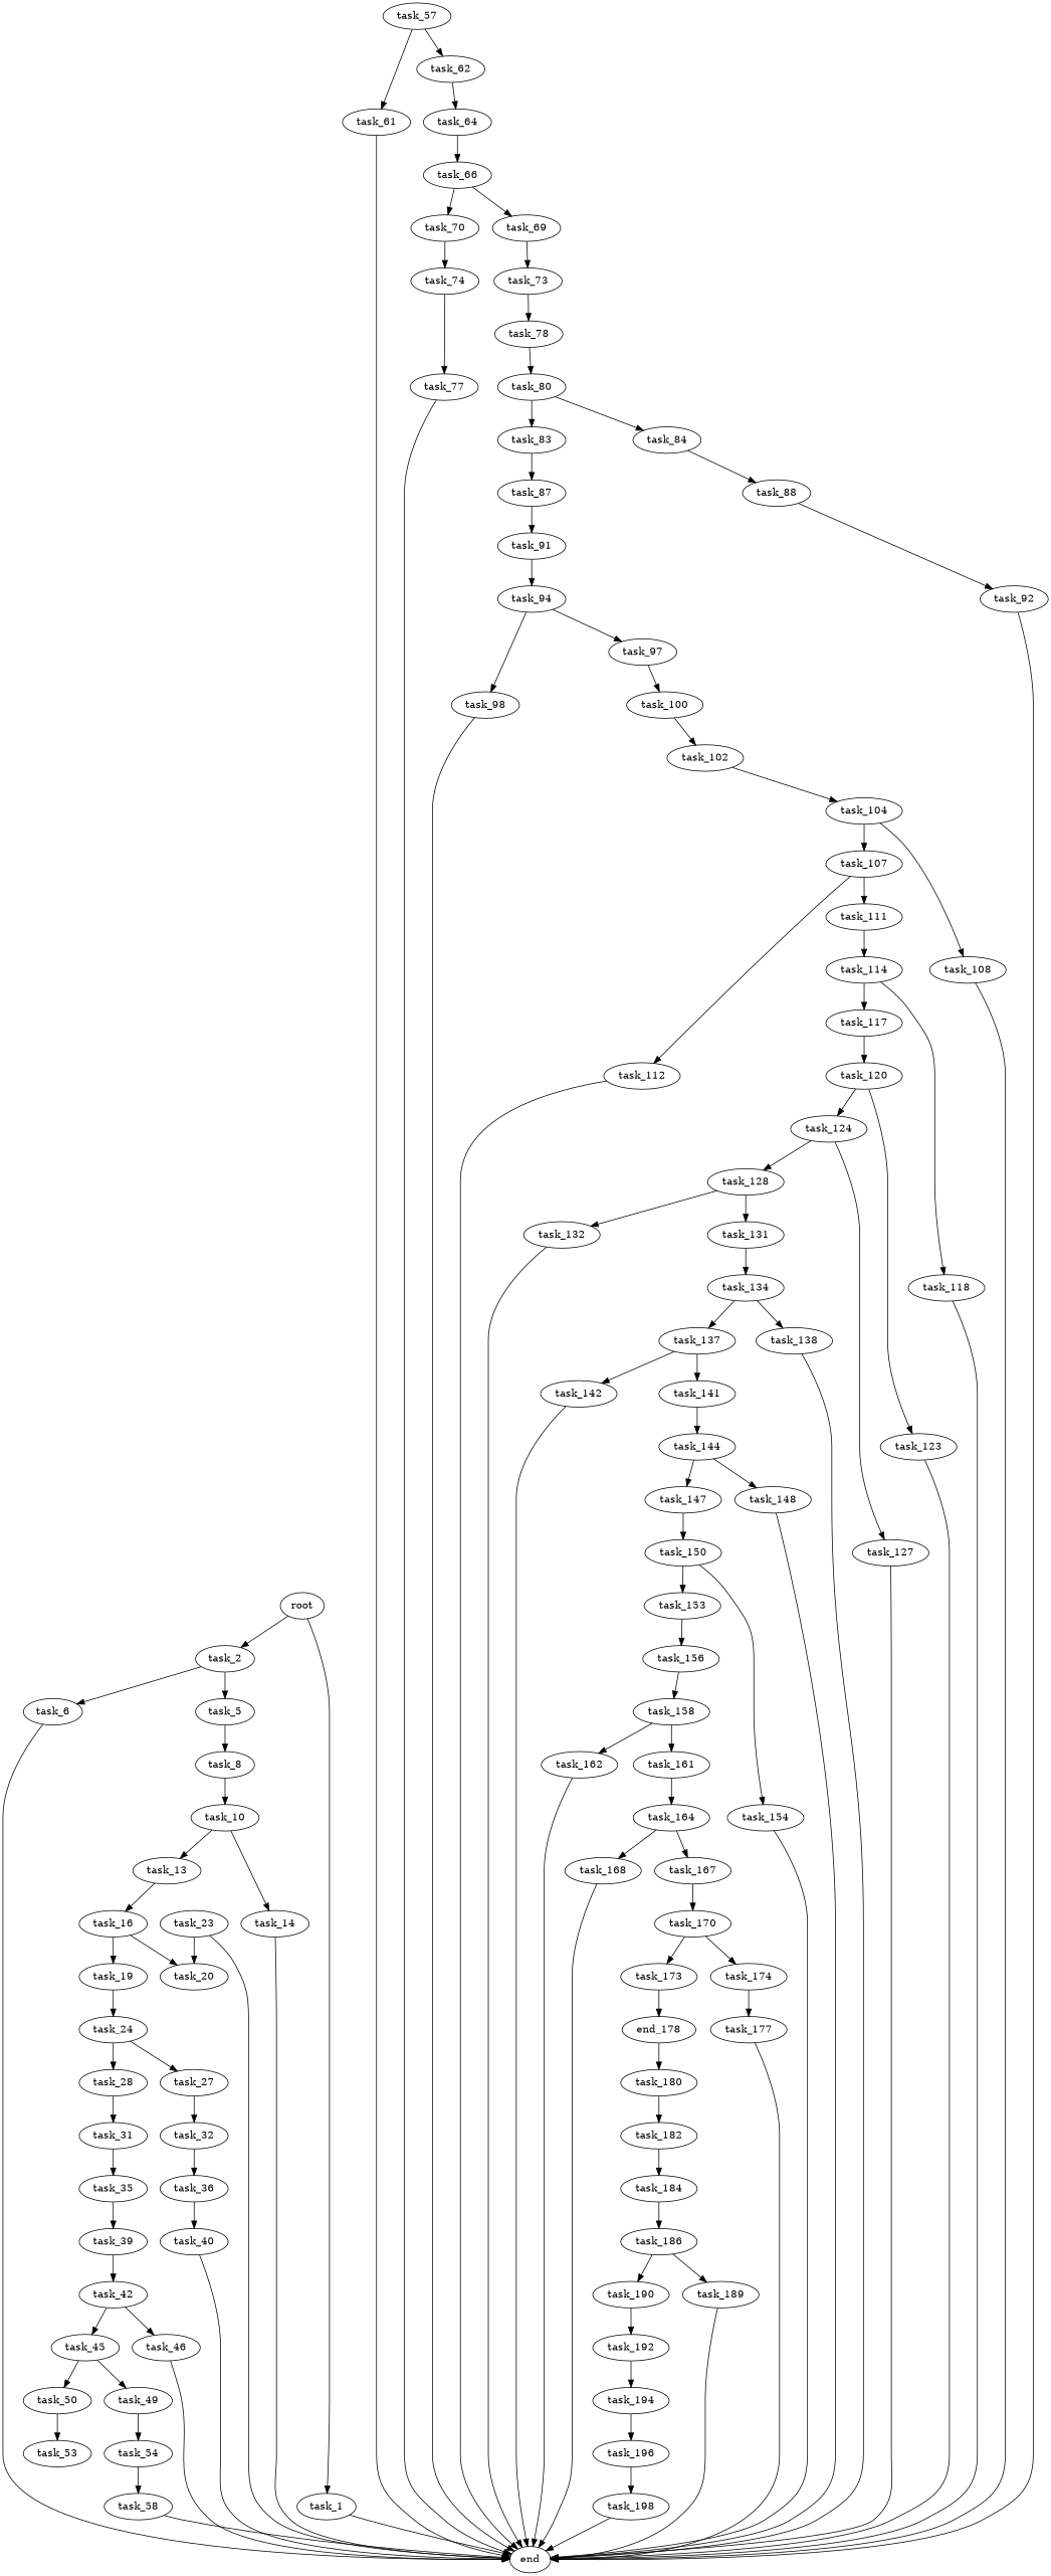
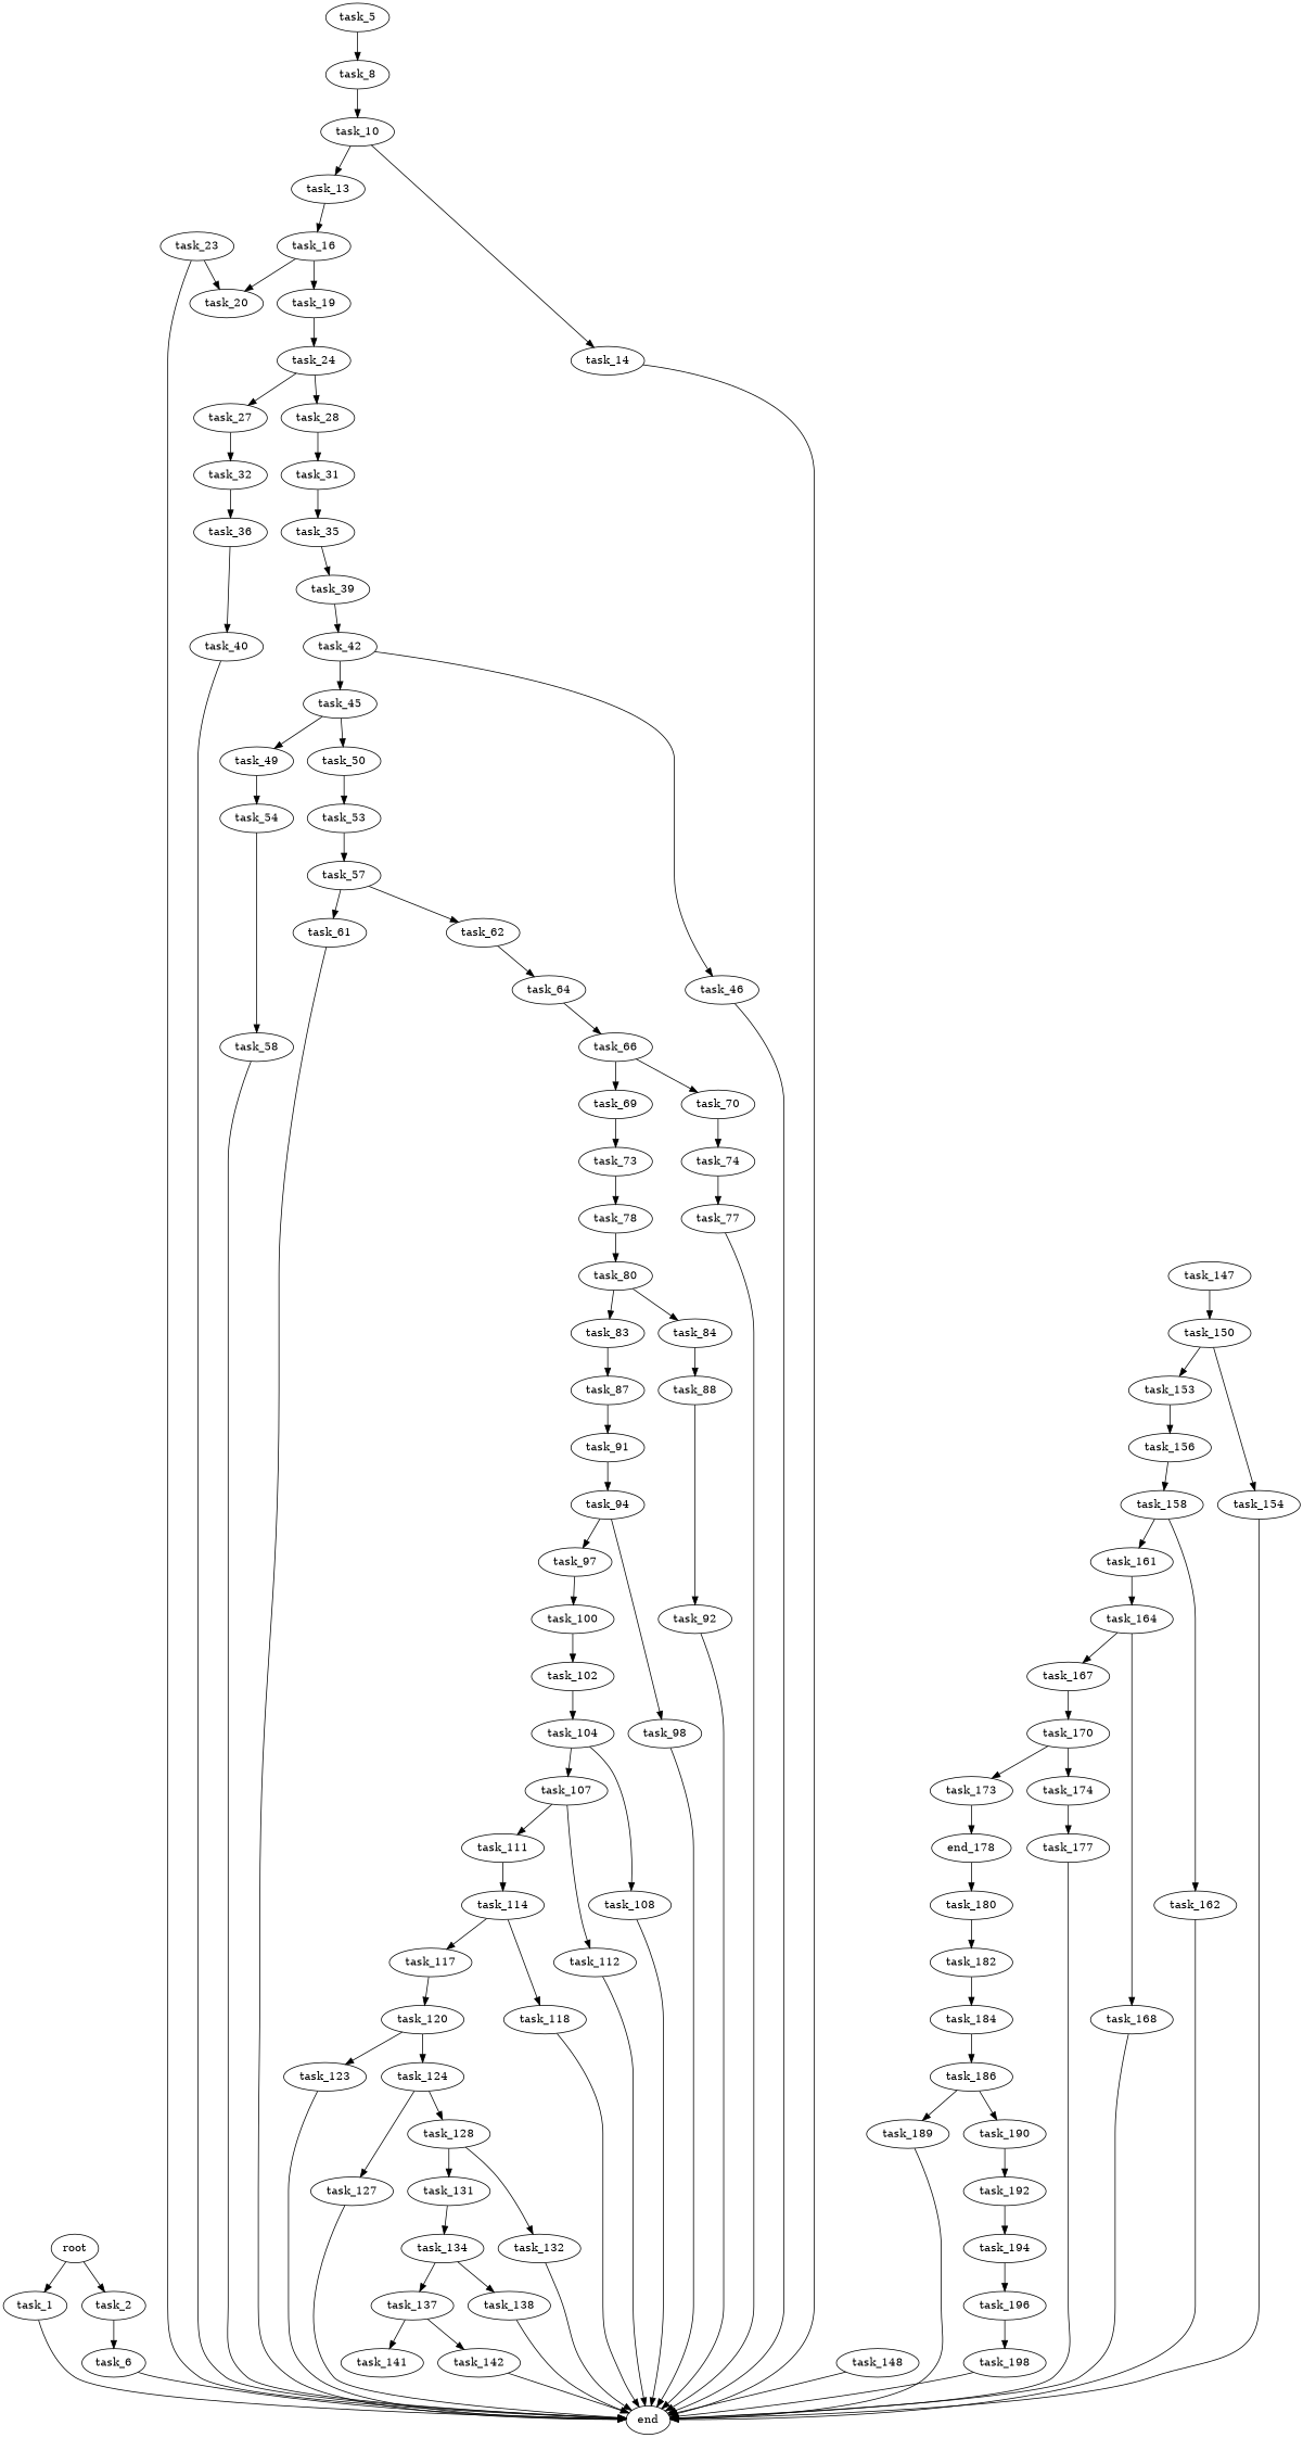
  digraph {
    root
    task_1
    task_2
    end
    task_5
    task_6
    task_8
    task_10
    task_13
    task_14
    task_16
    task_19
    task_20
    task_24
    task_27
    task_28
    task_23
    task_32
    task_31
    task_36
    task_35
    task_39
    task_40
    task_42
    task_45
    task_46
    task_49
    task_50
    task_54
    task_53
    task_58
    task_57
    task_61
    task_62
    task_64
    task_66
    task_69
    task_70
    task_73
    task_74
    task_78
    task_77
    task_80
    task_83
    task_84
    task_87
    task_88
    task_91
    task_92
    task_94
    task_97
    task_98
    task_100
    task_102
    task_104
    task_107
    task_108
    task_111
    task_112
    task_114
    task_117
    task_118
    task_120
    task_123
    task_124
    task_127
    task_128
    task_131
    task_132
    task_134
    task_137
    task_138
    task_141
    task_142
-   task_144
    task_147
    task_148
    task_150
    task_153
    task_154
    task_156
    task_158
    task_161
    task_162
    task_164
    task_167
    task_168
    task_170
    task_173
    task_174
    n91 [label=end_178]
    task_177
    task_180
    task_182
    task_184
    task_186
    task_189
    task_190
    task_192
    task_194
    task_196
    task_198
    root -> task_1
    root -> task_2
    task_1 -> end
-   task_2 -> task_5
    task_2 -> task_6
    task_5 -> task_8
    task_6 -> end
    task_8 -> task_10
    task_10 -> task_13
    task_10 -> task_14
    task_13 -> task_16
    task_14 -> end
    task_16 -> task_19
    task_16 -> task_20
    task_19 -> task_24
    task_24 -> task_27
    task_24 -> task_28
    task_27 -> task_32
    task_28 -> task_31
    task_23 -> end
    task_23 -> task_20
    task_32 -> task_36
    task_31 -> task_35
    task_36 -> task_40
    task_35 -> task_39
    task_39 -> task_42
    task_40 -> end
    task_42 -> task_45
    task_42 -> task_46
    task_45 -> task_49
    task_45 -> task_50
    task_46 -> end
    task_49 -> task_54
    task_50 -> task_53
    task_54 -> task_58
+   task_53 -> task_57
    task_58 -> end
    task_57 -> task_61
    task_57 -> task_62
    task_61 -> end
    task_62 -> task_64
    task_64 -> task_66
    task_66 -> task_69
    task_66 -> task_70
    task_69 -> task_73
    task_70 -> task_74
    task_73 -> task_78
    task_74 -> task_77
    task_78 -> task_80
    task_77 -> end
    task_80 -> task_83
    task_80 -> task_84
    task_83 -> task_87
    task_84 -> task_88
    task_87 -> task_91
    task_88 -> task_92
    task_91 -> task_94
    task_92 -> end
    task_94 -> task_97
    task_94 -> task_98
    task_97 -> task_100
    task_98 -> end
    task_100 -> task_102
    task_102 -> task_104
    task_104 -> task_107
    task_104 -> task_108
    task_107 -> task_111
    task_107 -> task_112
    task_108 -> end
    task_111 -> task_114
    task_112 -> end
    task_114 -> task_117
    task_114 -> task_118
    task_117 -> task_120
    task_118 -> end
    task_120 -> task_123
    task_120 -> task_124
    task_123 -> end
    task_124 -> task_127
    task_124 -> task_128
    task_127 -> end
    task_128 -> task_131
    task_128 -> task_132
    task_131 -> task_134
    task_132 -> end
    task_134 -> task_137
    task_134 -> task_138
    task_137 -> task_141
    task_137 -> task_142
    task_138 -> end
-   task_141 -> task_144
    task_142 -> end
-   task_144 -> task_147
-   task_144 -> task_148
    task_147 -> task_150
    task_148 -> end
    task_150 -> task_153
    task_150 -> task_154
    task_153 -> task_156
    task_154 -> end
    task_156 -> task_158
    task_158 -> task_161
    task_158 -> task_162
    task_161 -> task_164
    task_162 -> end
    task_164 -> task_167
    task_164 -> task_168
    task_167 -> task_170
    task_168 -> end
    task_170 -> task_173
    task_170 -> task_174
    task_173 -> n91
    task_174 -> task_177
    n91 -> task_180
    task_177 -> end
    task_180 -> task_182
    task_182 -> task_184
    task_184 -> task_186
    task_186 -> task_189
    task_186 -> task_190
    task_189 -> end
    task_190 -> task_192
    task_192 -> task_194
    task_194 -> task_196
    task_196 -> task_198
    task_198 -> end
  }
